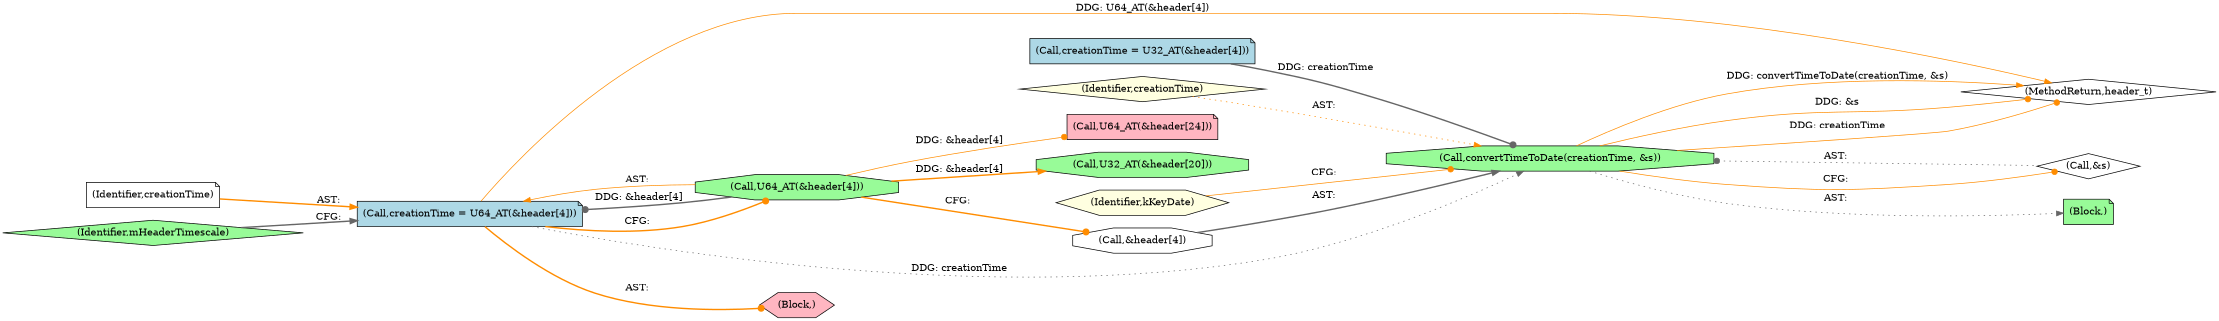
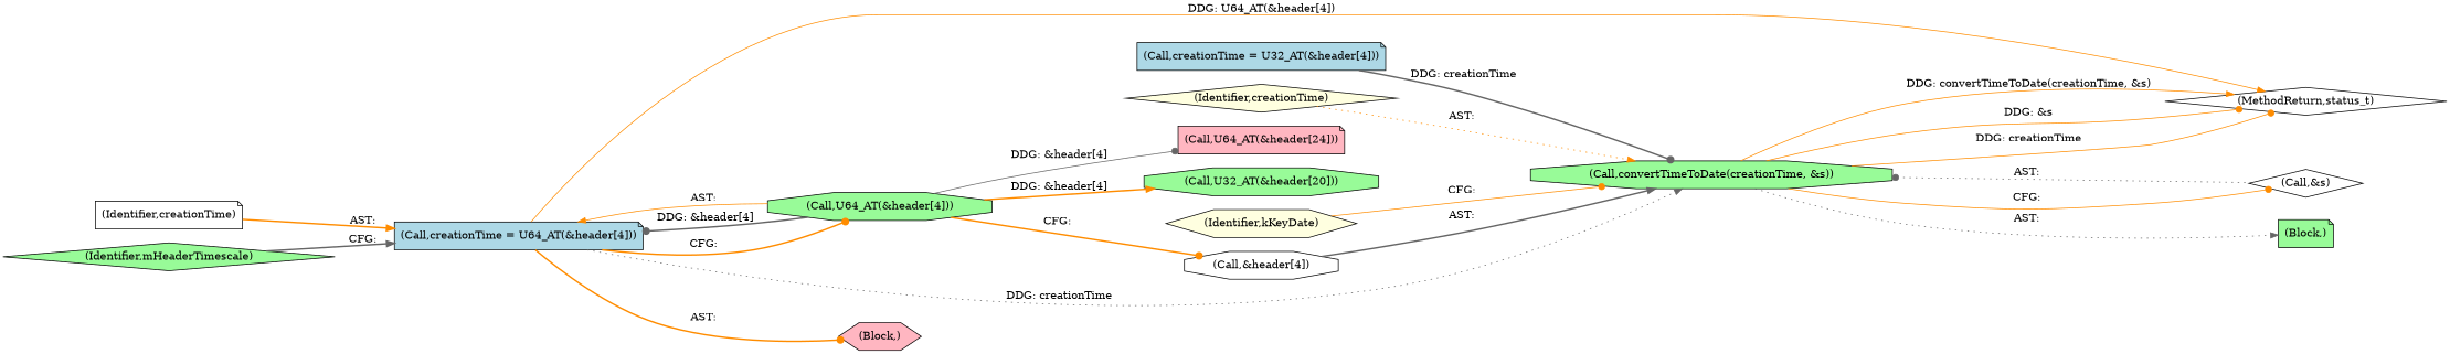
  digraph {
    rankdir=LR
    node [fillcolor=palegreen shape=note style=filled]
    edge [arrowhead=dot color=darkorange style=bold]
    n1 [fillcolor=lightblue label="(Call,creationTime = U64_AT(&header[4]))"]
    n2 [label="(Call,U64_AT(&header[4]))" shape=octagon]
    n3 [label="(Call,convertTimeToDate(creationTime, &s))" shape=octagon]
-   n4 [fillcolor=white label="(MethodReturn,header_t)" shape=diamond]
+   n4 [fillcolor=white label="(MethodReturn,status_t)" shape=diamond]
    n5 [fillcolor=lightpink label="(Block,)" shape=hexagon]
    n6 [fillcolor=white label="(Call,&header[4])" shape=octagon]
    n7 [fillcolor=lightpink label="(Call,U64_AT(&header[24]))"]
    n8 [label="(Call,U32_AT(&header[20]))" shape=octagon]
    n9 [label="(Block,)"]
    n10 [fillcolor=white label="(Call,&s)" shape=diamond]
    n11 [fillcolor=lightblue label="(Call,creationTime = U32_AT(&header[4]))"]
    n12 [fillcolor=lightyellow label="(Identifier,creationTime)" shape=diamond]
    n13 [fillcolor=white label="(Identifier,creationTime)"]
    n14 [fillcolor=lightyellow label="(Identifier,kKeyDate)" shape=hexagon]
    n15 [label="(Identifier,mHeaderTimescale)" shape=diamond]
    n1 -> n2 [label="CFG: "]
    n1 -> n3 [arrowhead=normal color=gray40 label="DDG: creationTime" style=dotted]
    n1 -> n4 [arrowhead=normal label="DDG: U64_AT(&header[4])" style=solid]
    n1 -> n5 [label="AST: "]
    n2 -> n1 [arrowhead=normal label="AST: " style=solid]
    n2 -> n1 [color=gray40 label="DDG: &header[4]"]
    n2 -> n6 [label="CFG: "]
-   n2 -> n7 [label="DDG: &header[4]" style=solid]
+   n2 -> n7 [color=gray40 label="DDG: &header[4]" style=solid]
    n2 -> n8 [arrowhead=normal label="DDG: &header[4]"]
    n3 -> n4 [label="DDG: creationTime" style=solid]
    n3 -> n4 [arrowhead=normal label="DDG: convertTimeToDate(creationTime, &s)" style=solid]
    n3 -> n4 [label="DDG: &s" style=solid]
    n3 -> n9 [arrowhead=normal color=gray40 label="AST: " style=dotted]
    n3 -> n10 [label="CFG: " style=solid]
    n6 -> n3 [arrowhead=normal color=gray40 label="AST: "]
    n10 -> n3 [color=gray40 label="AST: " style=dotted]
    n11 -> n3 [color=gray40 label="DDG: creationTime"]
    n12 -> n3 [arrowhead=normal label="AST: " style=dotted]
    n13 -> n1 [arrowhead=normal label="AST: "]
    n14 -> n3 [label="CFG: " style=solid]
    n15 -> n1 [arrowhead=normal color=gray40 label="CFG: "]
  }
